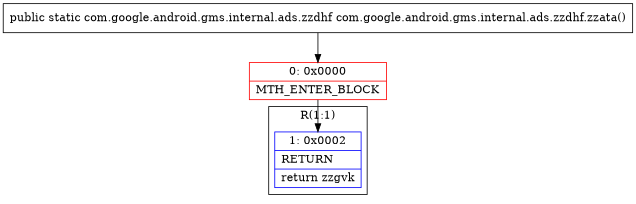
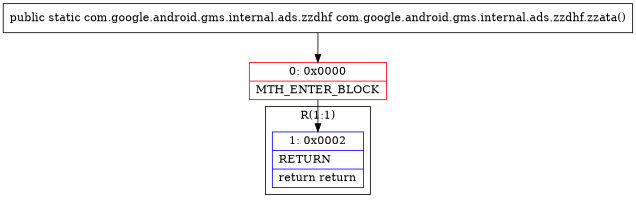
  digraph {
    node [shape=record]
-   n1 [color=blue label="{1\:\ 0x0002|RETURN\l|return zzgvk\l}"]
+   n1 [color=blue label="{1\:\ 0x0002|RETURN\l|return return\l}"]
    n2 [color=red label="{0\:\ 0x0000|MTH_ENTER_BLOCK\l}"]
    n3 [label="{public static com.google.android.gms.internal.ads.zzdhf com.google.android.gms.internal.ads.zzdhf.zzata() }"]
    subgraph cluster_1 {
      label="R(1:1)"
      n1
    }
    n2 -> n1
    n3 -> n2
  }
